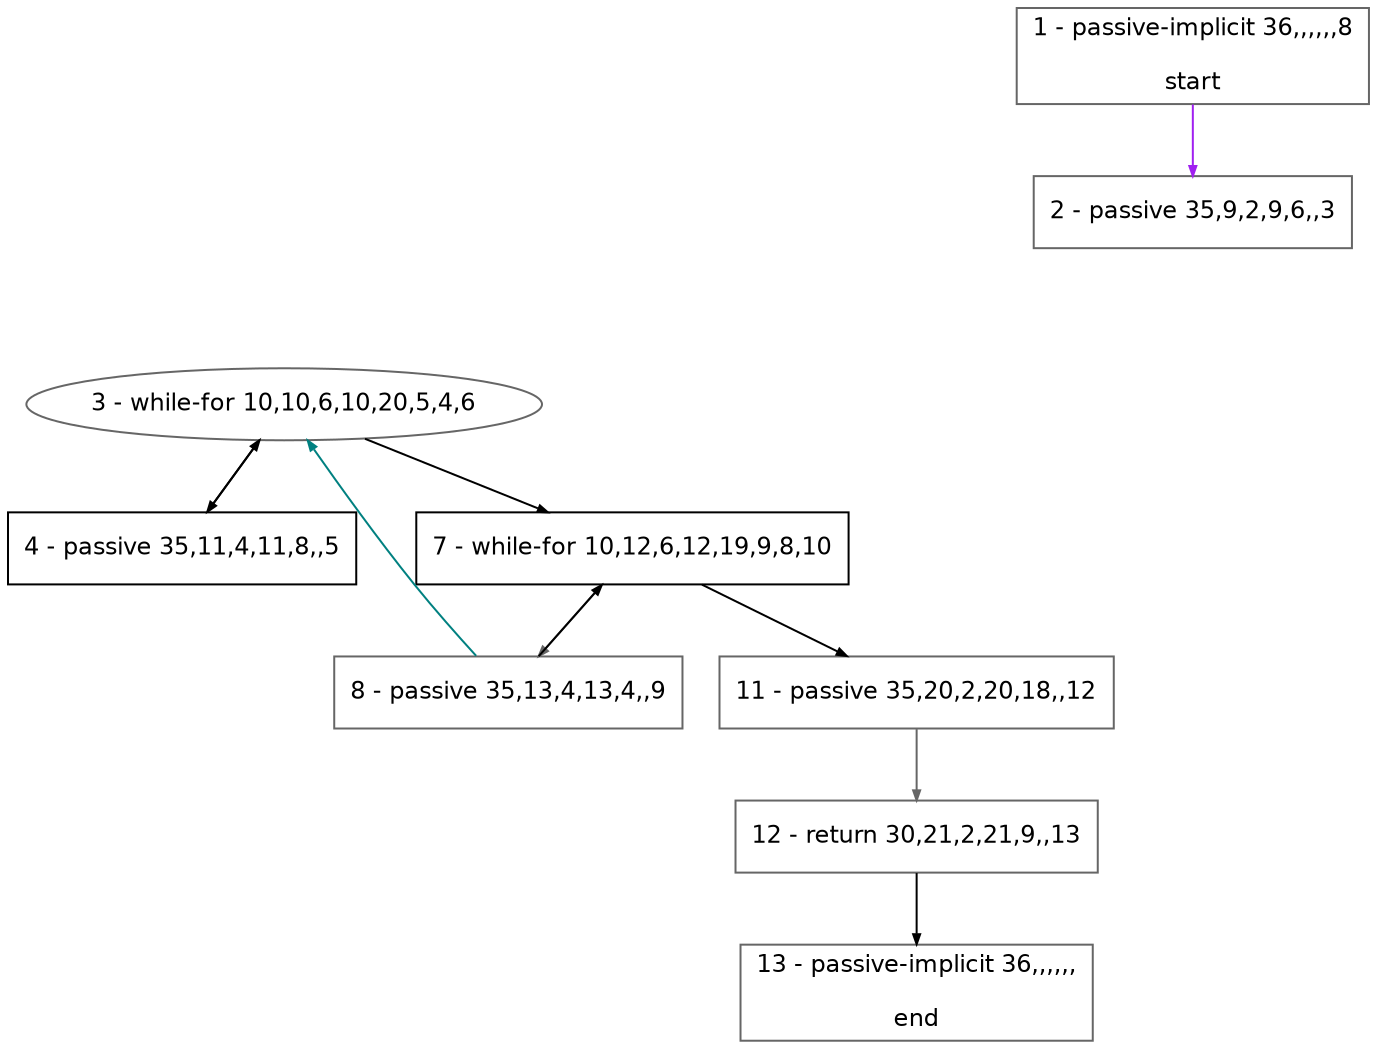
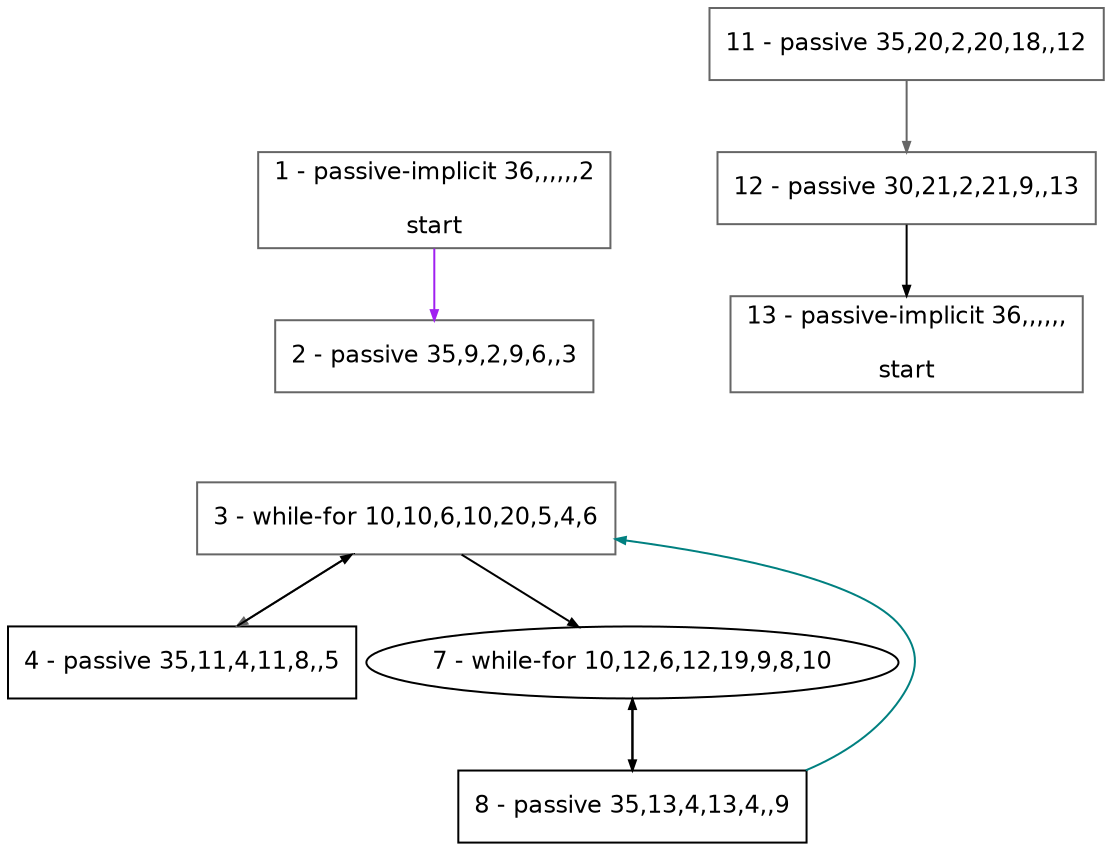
  digraph {
    bgcolor=white
    compound=true
    fillcolor="#FFFFCC"
    fontname="DejaVu Sans"
    fontsize=12
    pack=true
    packmode=clust
    style="rounded,filled"
    node [color=gray40 compound=true fillcolor="#ffffff" fixedsize=false fontname="DejaVu Sans" fontsize=12 node_initialized=no shape=box style=filled]
    edge [arrowhead=normal arrowsize=0.5 arrowtail=none color=black compound=true dir=forward fontcolor=black fontname="DejaVu Sans" fontsize=12]
    n1 [label="2 - passive 35,9,2,9,6,,3"]
-   n2 [label="3 - while-for 10,10,6,10,20,5,4,6" shape=oval]
+   n2 [label="3 - while-for 10,10,6,10,20,5,4,6"]
    n3 [color=black label="4 - passive 35,11,4,11,8,,5"]
-   n4 [color=black label="7 - while-for 10,12,6,12,19,9,8,10"]
-   n5 [label="1 - passive-implicit 36,,,,,,8\n\nstart"]
-   n6 [label="8 - passive 35,13,4,13,4,,9"]
+   n4 [color=black label="7 - while-for 10,12,6,12,19,9,8,10" shape=oval]
+   n5 [label="1 - passive-implicit 36,,,,,,2\n\nstart"]
+   n6 [color=black label="8 - passive 35,13,4,13,4,,9"]
    n7 [label="11 - passive 35,20,2,20,18,,12"]
-   n8 [label="12 - return 30,21,2,21,9,,13"]
-   n9 [label="13 - passive-implicit 36,,,,,,\n\nend"]
-   n2 -> n3 [label=yes]
+   n8 [label="12 - passive 30,21,2,21,9,,13"]
+   n9 [label="13 - passive-implicit 36,,,,,,\n\nstart"]
+   n2 -> n3 [color=gray40 label=yes]
    n2 -> n4 [label=no]
    n3 -> n2
-   n4 -> n6 [color=gray40 label=yes]
-   n4 -> n7 [label=no]
+   n4 -> n6 [label=yes]
    n5 -> n1 [color=purple]
    n6 -> n2 [color=teal]
    n6 -> n4
    n7 -> n8 [color=gray40]
    n8 -> n9
  }
